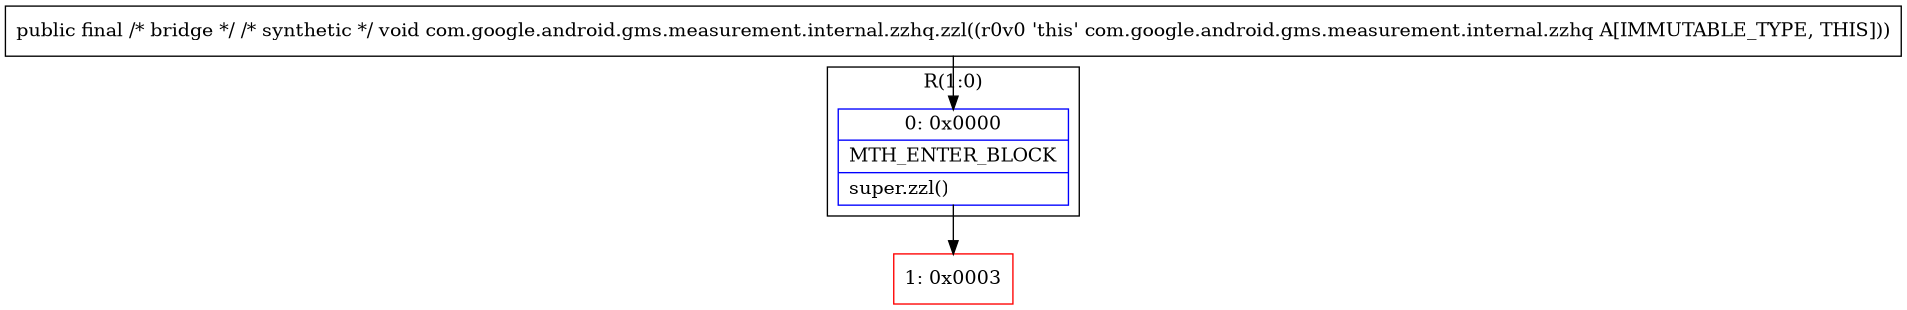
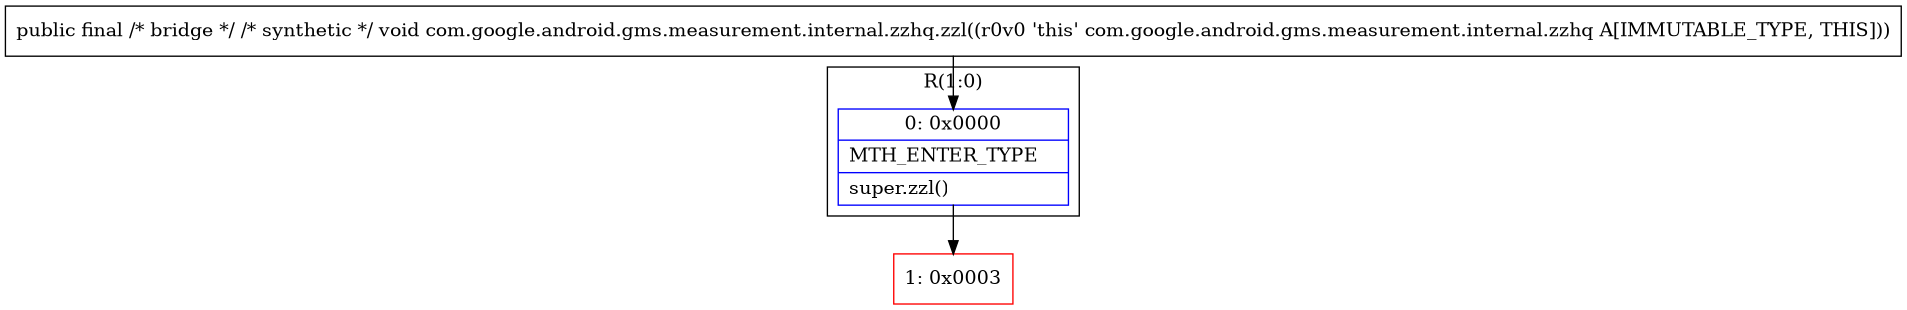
  digraph {
    node [shape=record]
-   n1 [color=blue label="{0\:\ 0x0000|MTH_ENTER_BLOCK\l|super.zzl()\l}"]
+   n1 [color=blue label="{0\:\ 0x0000|MTH_ENTER_TYPE\l|super.zzl()\l}"]
    n2 [color=red label="{1\:\ 0x0003}"]
    n3 [label="{public final \/* bridge *\/ \/* synthetic *\/ void com.google.android.gms.measurement.internal.zzhq.zzl((r0v0 'this' com.google.android.gms.measurement.internal.zzhq A[IMMUTABLE_TYPE, THIS])) }"]
    subgraph cluster_1 {
      label="R(1:0)"
      n1
    }
    n1 -> n2
    n3 -> n1
  }
